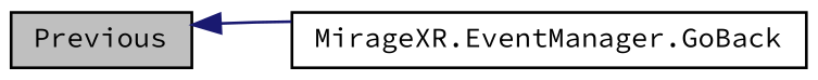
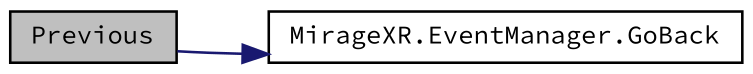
  digraph {
    rankdir=LR
    fontname="Source Code Pro"
    node [color=black fontname="Source Code Pro" fontsize=10 shape=record style=filled]
    n1 [fillcolor=grey75 fontcolor=black height=0.2 label=Previous width=0.4]
    n2 [fillcolor=white height=0.2 label="MirageXR.EventManager.GoBack" width=0.4]
-   n2 -> n1 [color=midnightblue fontname="Source Code Pro" fontsize=10 labelfontname=Helvetica labelfontsize=10 style=solid]
+   n1 -> n2 [color=midnightblue fontname="Source Code Pro" fontsize=10 labelfontname=Helvetica labelfontsize=10 style=solid]
  }
